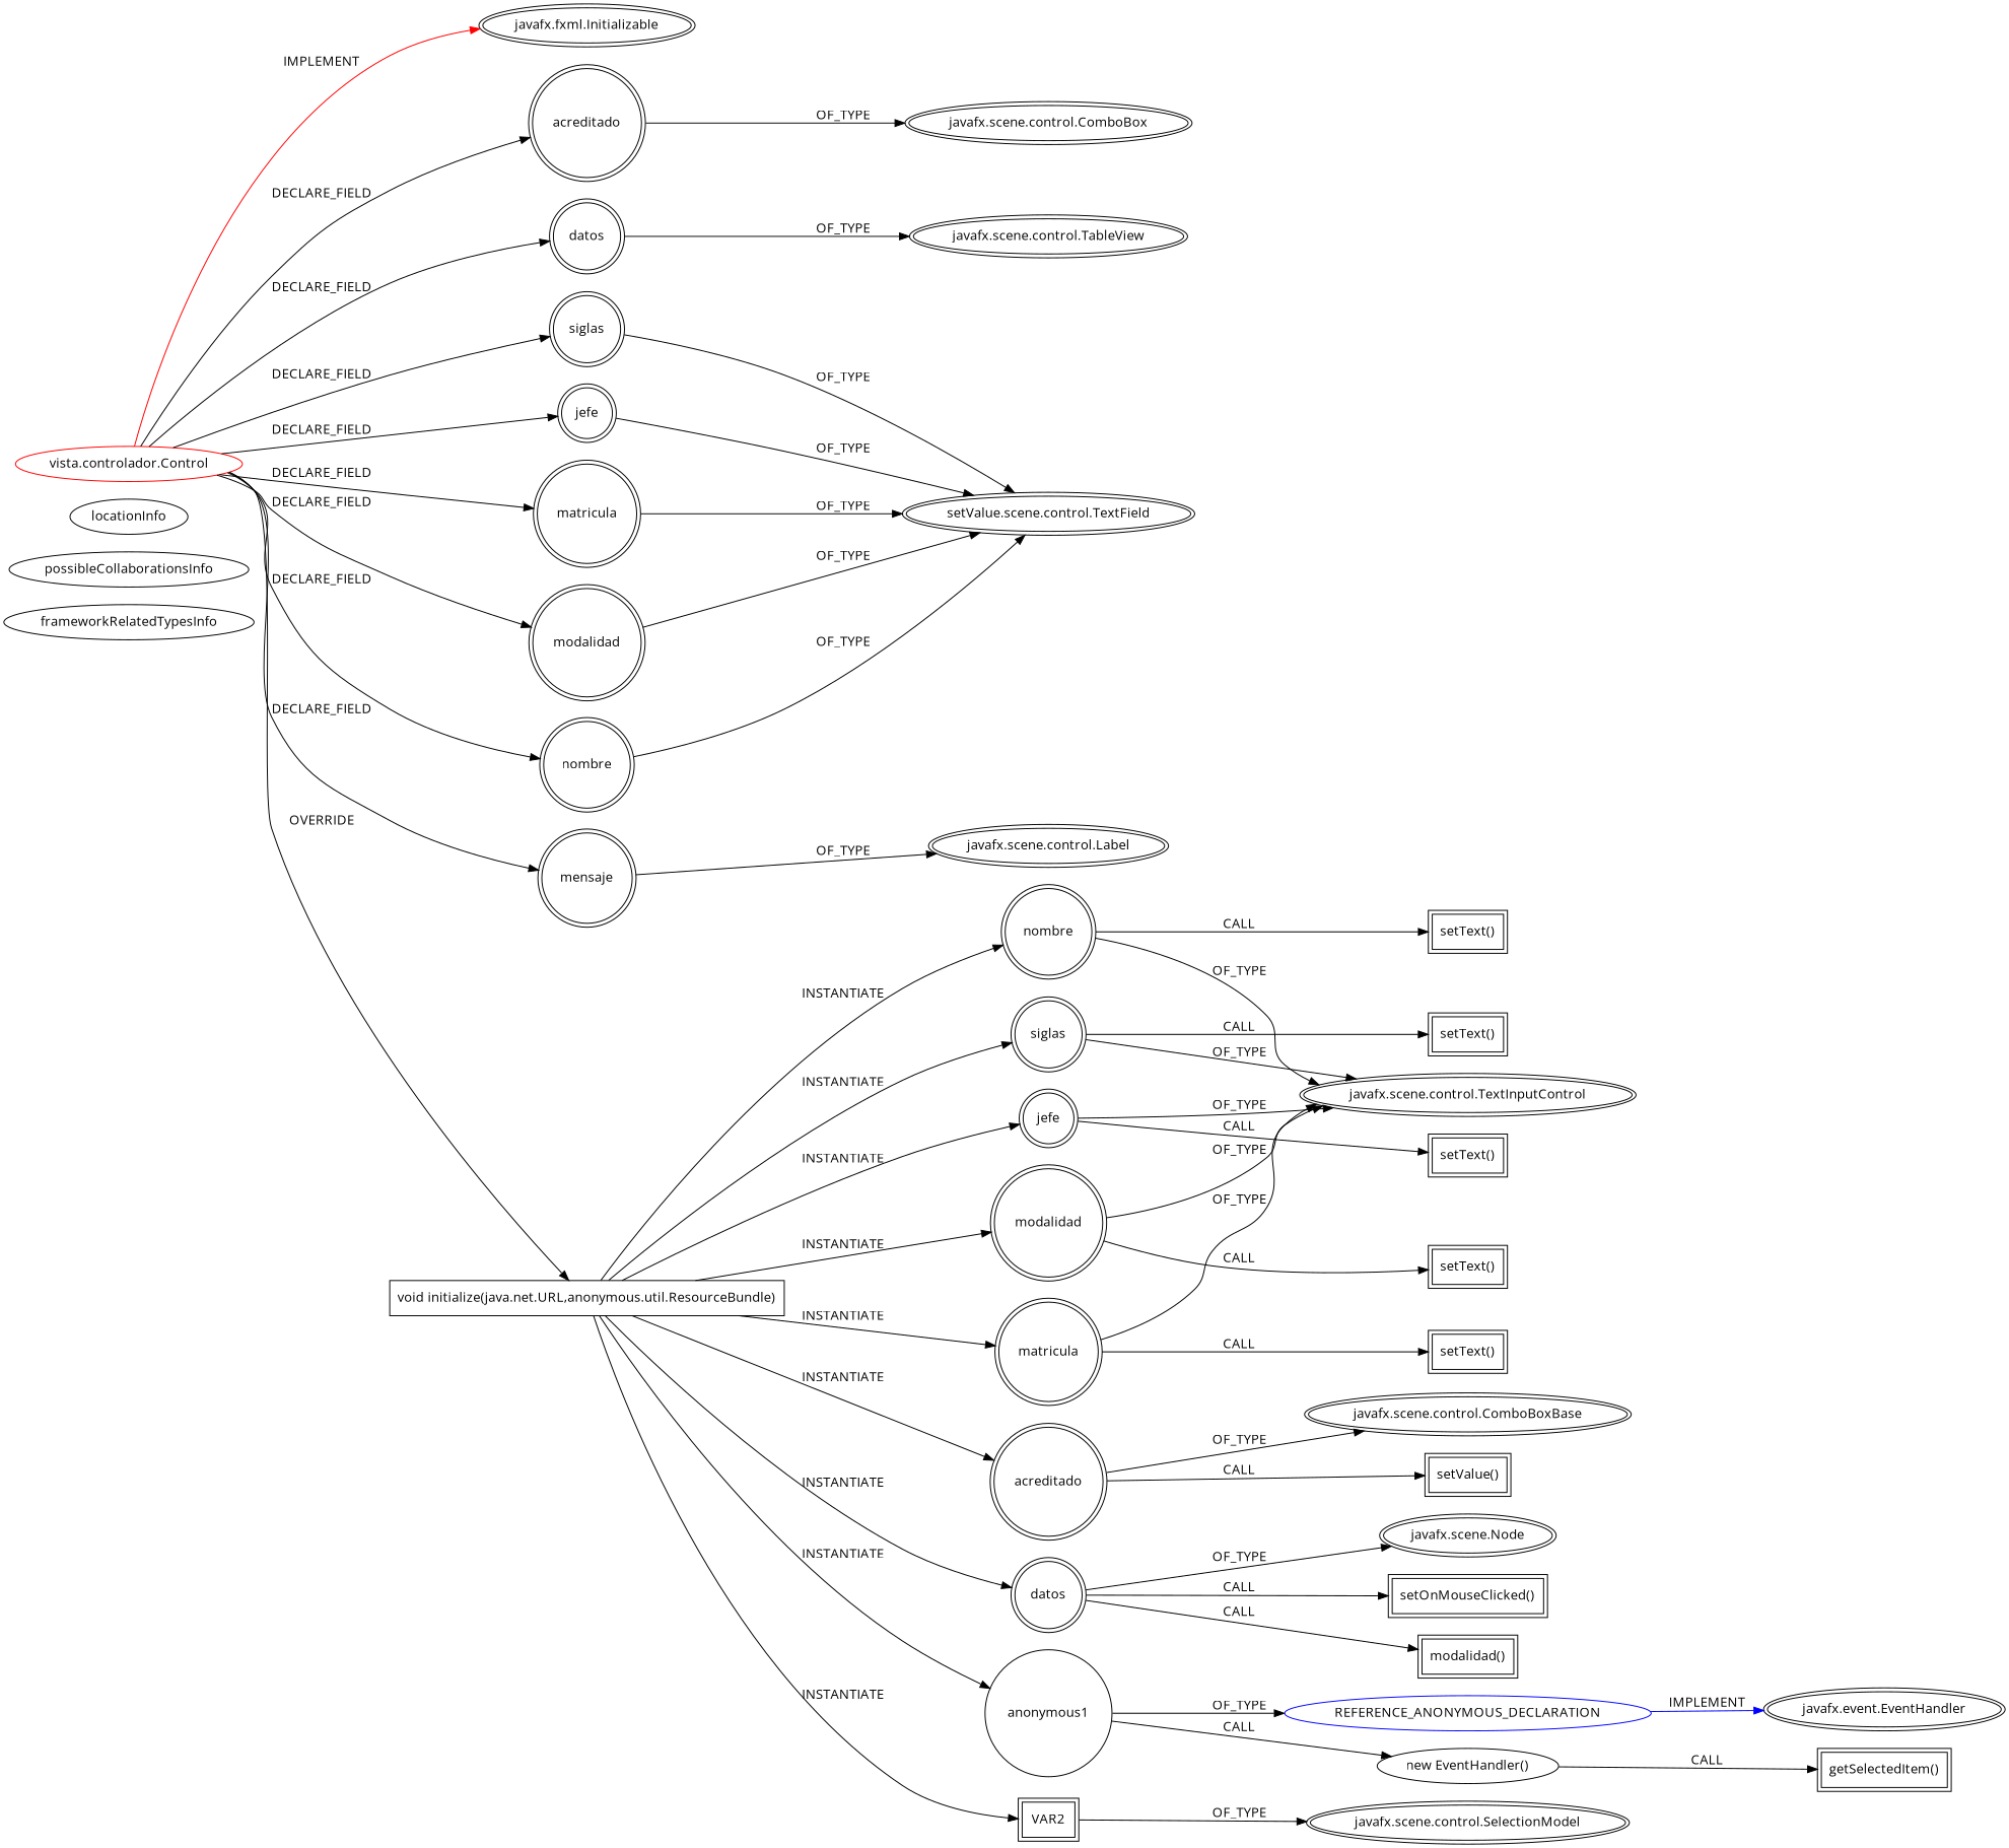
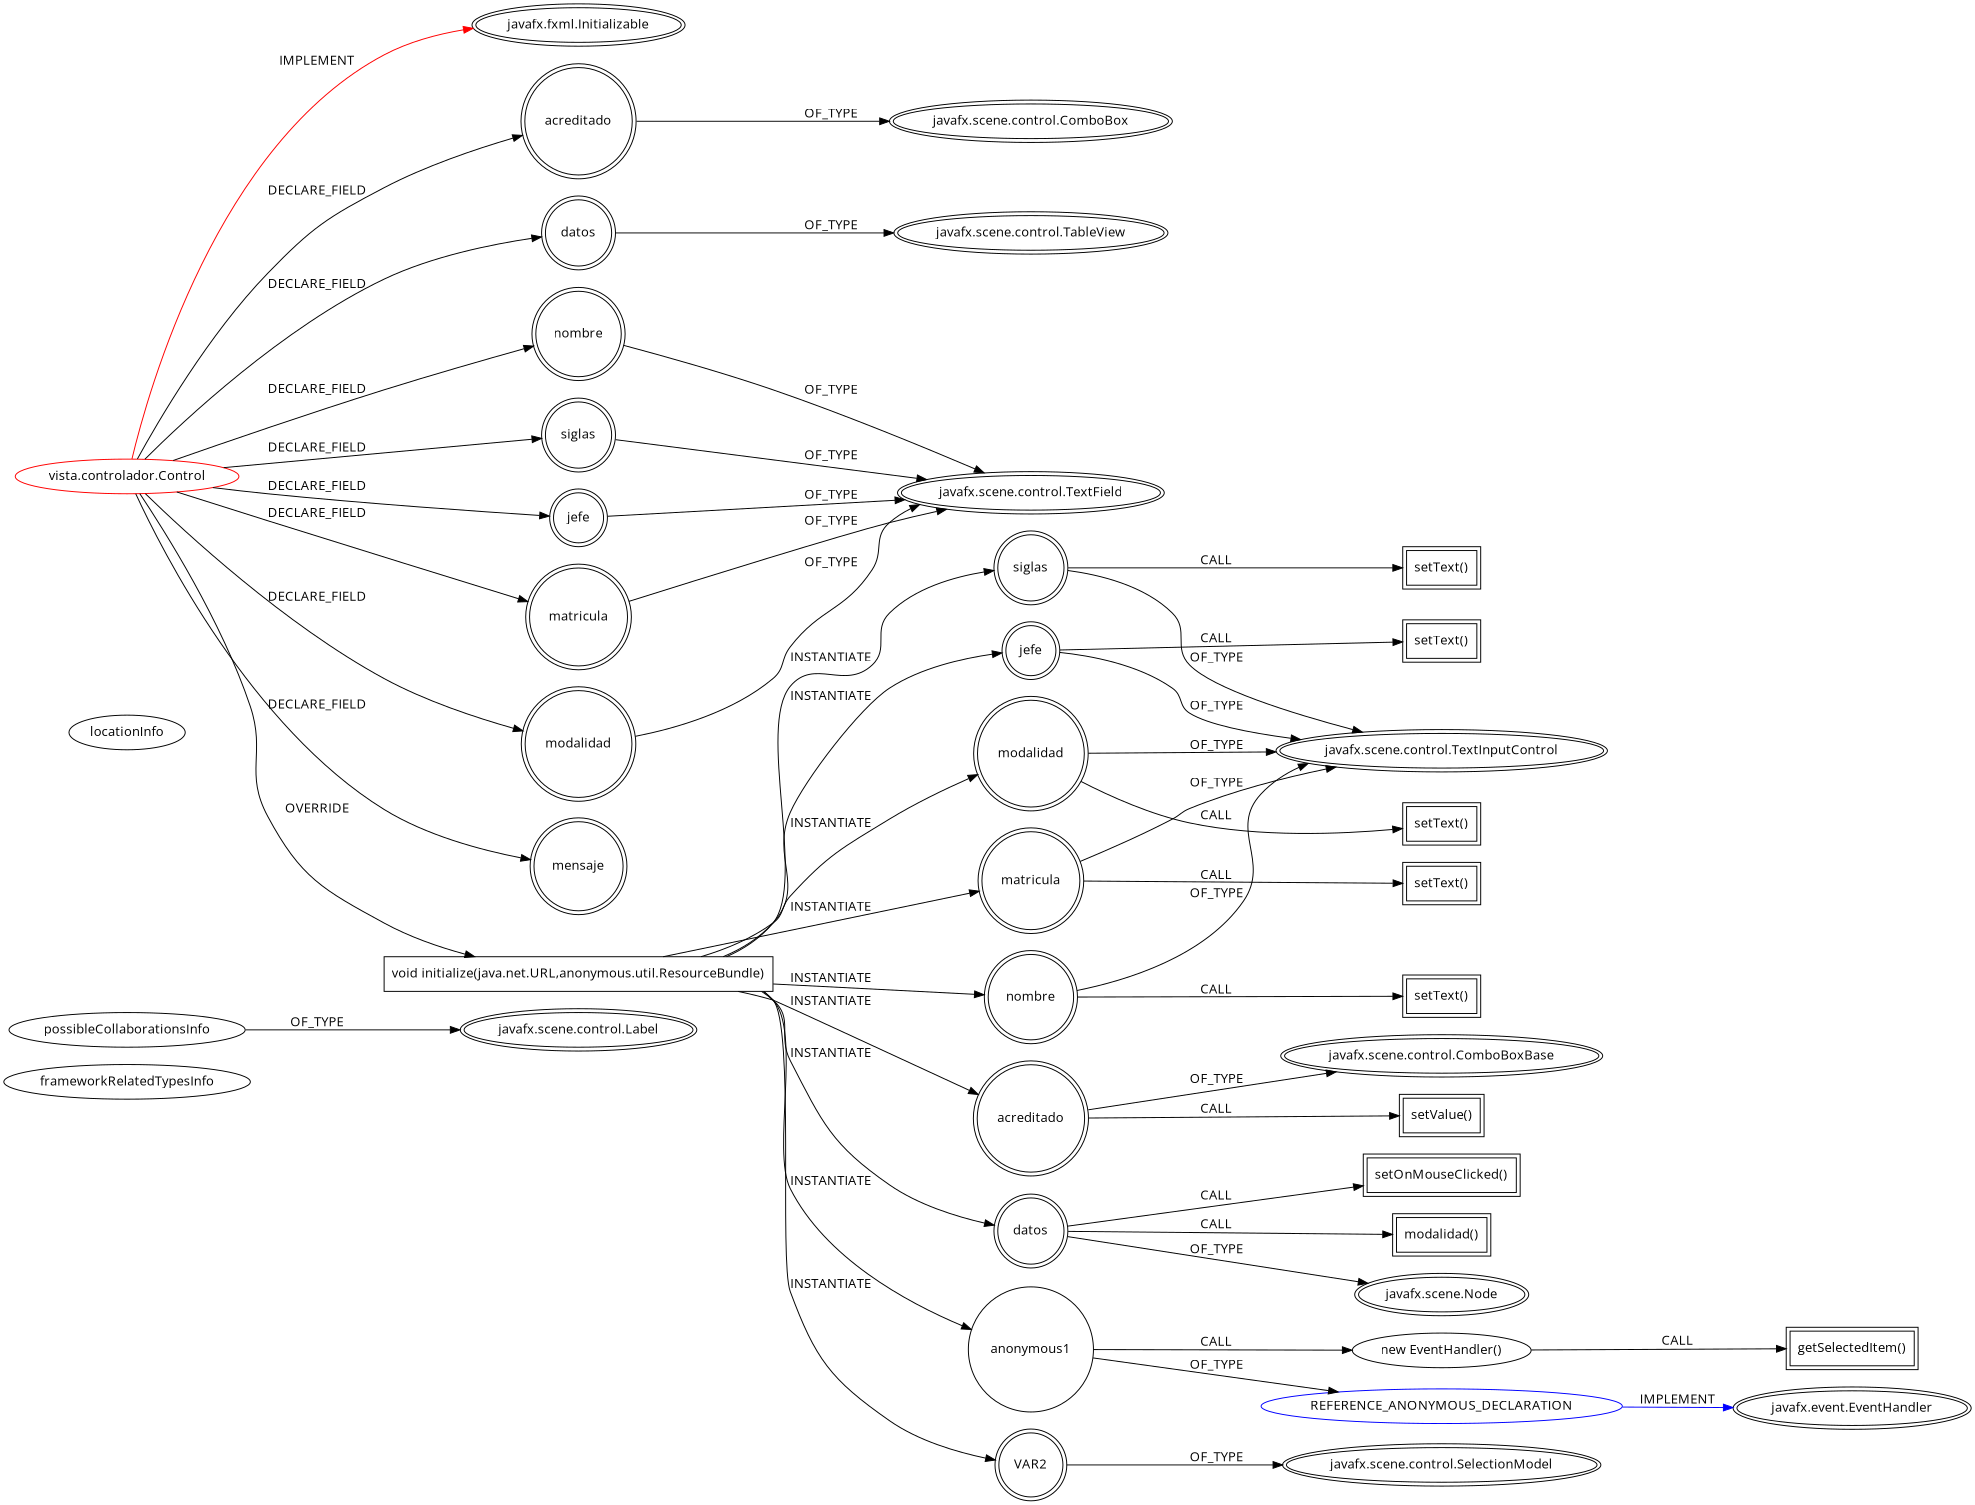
  digraph {
    fontname="Open Sans"
    rankdir=LR
    node [fontname="Open Sans" isFrameworkType=true vertexType=VARIABLE_EXPRESION peripheries=2 shape=circle]
    edge [fontname="Open Sans"]
    frameworkRelatedTypesInfo [0="javafx.fxml.Initializable" isFrameworkType="" vertexType="" peripheries="" shape=""]
    possibleCollaborationsInfo [0="4671~OVERRIDING_METHOD_DECLARATION-INSTANTIATION-~javafx.fxml.Initializable ~javafx.event.EventHandler ~false~true" isFrameworkType="" vertexType="" peripheries="" shape=""]
    locationInfo [contextSignature=Control filePath="/vic0901-Java-FX/Java-FX-master/SHDVictorMendoza/src/vista/controlador/Control.java" graphId=4671 projectName="vic0901-Java-FX" isFrameworkType="" vertexType="" peripheries="" shape=""]
    n4 [color=red isFrameworkType=false label="vista.controlador.Control" vertexType=ROOT_CLIENT_CLASS_DECLARATION peripheries="" shape=""]
    n5 [label="javafx.fxml.Initializable" vertexType=FRAMEWORK_INTERFACE_TYPE shape=""]
    n6 [label=acreditado vertexType=FIELD_DECLARATION]
    n7 [label=datos vertexType=FIELD_DECLARATION]
    n8 [label=jefe vertexType=FIELD_DECLARATION]
    n9 [label=matricula vertexType=FIELD_DECLARATION]
    n10 [label=mensaje vertexType=FIELD_DECLARATION]
    n11 [label=modalidad vertexType=FIELD_DECLARATION]
    n12 [label=nombre vertexType=FIELD_DECLARATION]
    n13 [label=siglas vertexType=FIELD_DECLARATION]
    n14 [isFrameworkType=false label="void initialize(java.net.URL,anonymous.util.ResourceBundle)" shape=box vertexType=OVERRIDING_METHOD_DECLARATION peripheries=""]
    n15 [label="javafx.scene.control.ComboBox" vertexType=FRAMEWORK_CLASS_TYPE shape=""]
    n16 [label="javafx.scene.control.TableView" vertexType=FRAMEWORK_CLASS_TYPE shape=""]
-   n17 [label="setValue.scene.control.TextField" vertexType=FRAMEWORK_CLASS_TYPE shape=""]
+   n17 [label="javafx.scene.control.TextField" vertexType=FRAMEWORK_CLASS_TYPE shape=""]
    n18 [label="javafx.scene.control.Label" vertexType=FRAMEWORK_CLASS_TYPE shape=""]
    n19 [label=datos]
    n20 [isFrameworkType=false label=anonymous1 peripheries=""]
-   n21 [label=VAR2 shape=box]
+   n21 [label=VAR2]
    n22 [label=nombre]
    n23 [label=siglas]
    n24 [label=jefe]
    n25 [label=acreditado]
    n26 [label=modalidad]
    n27 [label=matricula]
    n28 [label="javafx.scene.Node" vertexType=FRAMEWORK_CLASS_TYPE shape=""]
    n29 [label="setOnMouseClicked()" shape=box vertexType=INSIDE_CALL]
    n30 [label="modalidad()" shape=box vertexType=INSIDE_CALL]
    n31 [color=blue isFrameworkType=false label=REFERENCE_ANONYMOUS_DECLARATION vertexType=REFERENCE_ANONYMOUS_DECLARATION peripheries="" shape=""]
    n32 [isFrameworkType=false label="new EventHandler()" vertexType=CONSTRUCTOR_CALL peripheries="" shape=""]
    n33 [label="javafx.scene.control.SelectionModel" vertexType=FRAMEWORK_CLASS_TYPE shape=""]
    n34 [label="javafx.scene.control.TextInputControl" vertexType=FRAMEWORK_CLASS_TYPE shape=""]
    n35 [label="setText()" shape=box vertexType=INSIDE_CALL]
    n36 [label="setText()" shape=box vertexType=INSIDE_CALL]
    n37 [label="setText()" shape=box vertexType=INSIDE_CALL]
    n38 [label="javafx.scene.control.ComboBoxBase" vertexType=FRAMEWORK_CLASS_TYPE shape=""]
    n39 [label="setValue()" shape=box vertexType=INSIDE_CALL]
    n40 [label="setText()" shape=box vertexType=INSIDE_CALL]
    n41 [label="setText()" shape=box vertexType=INSIDE_CALL]
    n42 [label="javafx.event.EventHandler" vertexType=FRAMEWORK_INTERFACE_TYPE shape=""]
    n43 [label="getSelectedItem()" shape=box vertexType=INSIDE_CALL]
    n4 -> n5 [color=red label=IMPLEMENT]
    n4 -> n6 [label=DECLARE_FIELD]
    n4 -> n7 [label=DECLARE_FIELD]
    n4 -> n8 [label=DECLARE_FIELD]
    n4 -> n9 [label=DECLARE_FIELD]
    n4 -> n10 [label=DECLARE_FIELD]
    n4 -> n11 [label=DECLARE_FIELD]
    n4 -> n12 [label=DECLARE_FIELD]
    n4 -> n13 [label=DECLARE_FIELD]
    n4 -> n14 [label=OVERRIDE]
    n6 -> n15 [label=OF_TYPE]
    n7 -> n16 [label=OF_TYPE]
    n8 -> n17 [label=OF_TYPE]
    n9 -> n17 [label=OF_TYPE]
-   n10 -> n18 [label=OF_TYPE]
+   possibleCollaborationsInfo -> n18 [label=OF_TYPE]
    n11 -> n17 [label=OF_TYPE]
    n12 -> n17 [label=OF_TYPE]
    n13 -> n17 [label=OF_TYPE]
    n14 -> n19 [label=INSTANTIATE]
    n14 -> n20 [label=INSTANTIATE]
    n14 -> n21 [label=INSTANTIATE]
    n14 -> n22 [label=INSTANTIATE]
    n14 -> n23 [label=INSTANTIATE]
    n14 -> n24 [label=INSTANTIATE]
    n14 -> n25 [label=INSTANTIATE]
    n14 -> n26 [label=INSTANTIATE]
    n14 -> n27 [label=INSTANTIATE]
    n19 -> n28 [label=OF_TYPE]
    n19 -> n29 [label=CALL]
    n19 -> n30 [label=CALL]
    n20 -> n31 [label=OF_TYPE]
    n20 -> n32 [label=CALL]
    n21 -> n33 [label=OF_TYPE]
    n22 -> n34 [label=OF_TYPE]
    n22 -> n35 [label=CALL]
    n23 -> n34 [label=OF_TYPE]
    n23 -> n36 [label=CALL]
    n24 -> n34 [label=OF_TYPE]
    n24 -> n37 [label=CALL]
    n25 -> n38 [label=OF_TYPE]
    n25 -> n39 [label=CALL]
    n26 -> n34 [label=OF_TYPE]
    n26 -> n40 [label=CALL]
    n27 -> n34 [label=OF_TYPE]
    n27 -> n41 [label=CALL]
    n31 -> n42 [color=blue label=IMPLEMENT]
    n32 -> n43 [label=CALL]
  }
